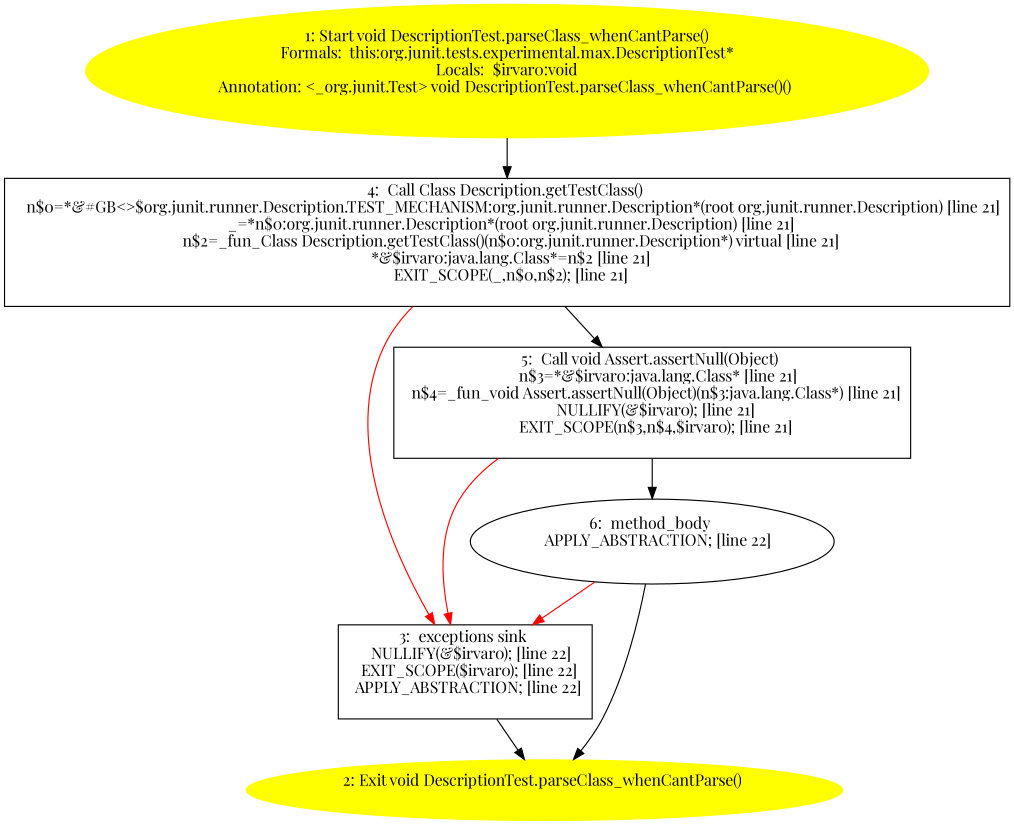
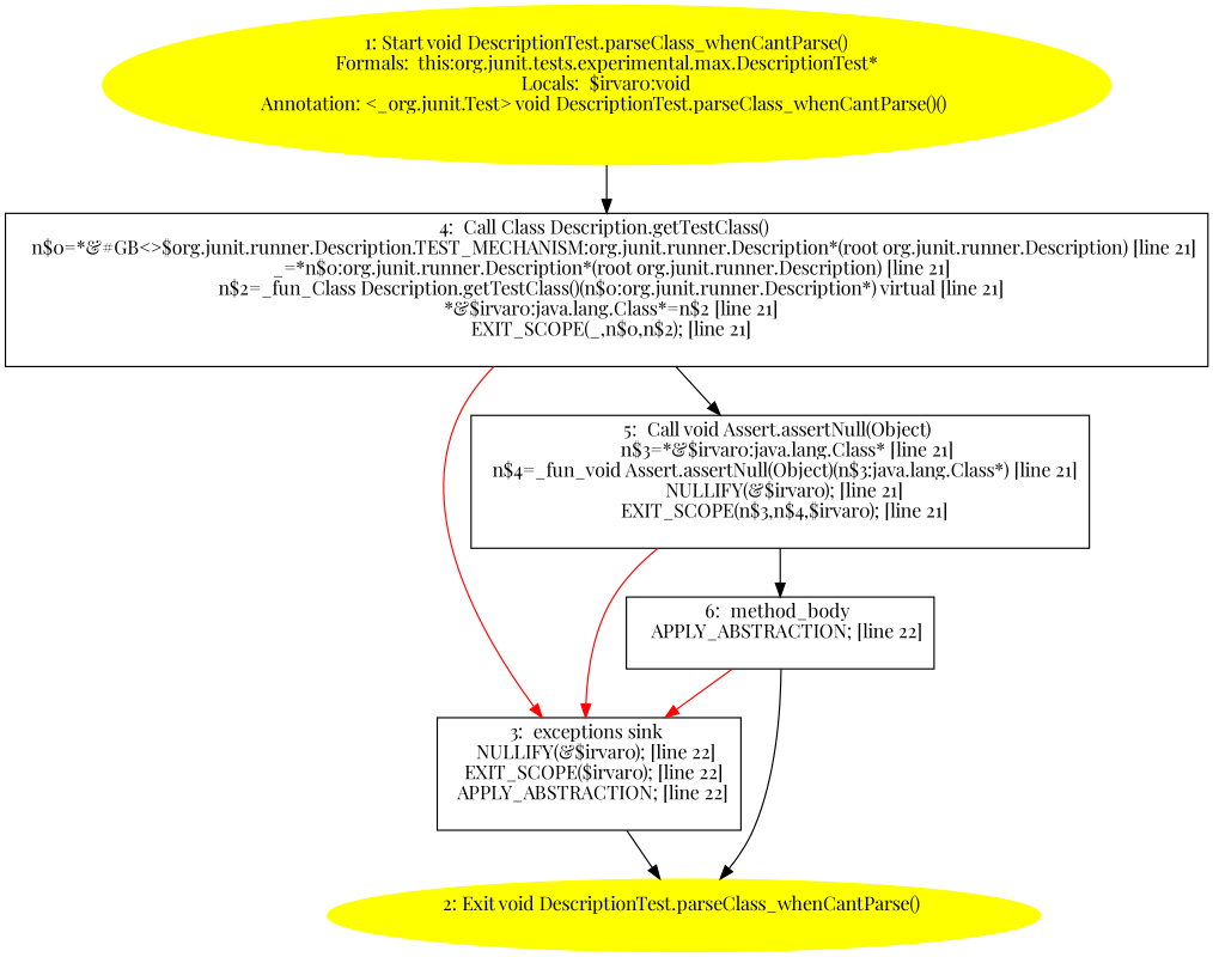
  digraph {
    fontname="Playfair Display"
    node [fontname="Playfair Display" shape=box]
    edge [fontname="Playfair Display"]
    n1 [color=yellow label="1: Start void DescriptionTest.parseClass_whenCantParse()\nFormals:  this:org.junit.tests.experimental.max.DescriptionTest*\nLocals:  $irvar0:void\nAnnotation: <_org.junit.Test> void DescriptionTest.parseClass_whenCantParse()() \n  " style=filled shape=""]
    n2 [label="4:  Call Class Description.getTestClass() \n   n$0=*&#GB<>$org.junit.runner.Description.TEST_MECHANISM:org.junit.runner.Description*(root org.junit.runner.Description) [line 21]\n  _=*n$0:org.junit.runner.Description*(root org.junit.runner.Description) [line 21]\n  n$2=_fun_Class Description.getTestClass()(n$0:org.junit.runner.Description*) virtual [line 21]\n  *&$irvar0:java.lang.Class*=n$2 [line 21]\n  EXIT_SCOPE(_,n$0,n$2); [line 21]\n "]
    n3 [label="3:  exceptions sink \n   NULLIFY(&$irvar0); [line 22]\n  EXIT_SCOPE($irvar0); [line 22]\n  APPLY_ABSTRACTION; [line 22]\n "]
    n4 [label="5:  Call void Assert.assertNull(Object) \n   n$3=*&$irvar0:java.lang.Class* [line 21]\n  n$4=_fun_void Assert.assertNull(Object)(n$3:java.lang.Class*) [line 21]\n  NULLIFY(&$irvar0); [line 21]\n  EXIT_SCOPE(n$3,n$4,$irvar0); [line 21]\n "]
    n5 [color=yellow label="2: Exit void DescriptionTest.parseClass_whenCantParse() \n  " style=filled shape=""]
-   n6 [label="6:  method_body \n   APPLY_ABSTRACTION; [line 22]\n " shape=ellipse]
+   n6 [label="6:  method_body \n   APPLY_ABSTRACTION; [line 22]\n "]
    n1 -> n2
    n2 -> n3 [color=red]
    n2 -> n4
    n3 -> n5
    n4 -> n3 [color=red]
    n4 -> n6
    n6 -> n3 [color=red]
    n6 -> n5
  }
